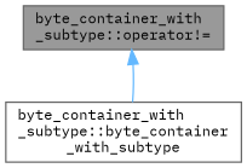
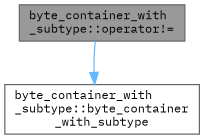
  digraph {
    rankdir=TB
    fontname="IBM Plex Mono"
    node [fontname="IBM Plex Mono" fontsize=10 shape=box style=filled]
    n1 [color=gray40 fillcolor=grey60 fontcolor=black height=0.2 label="byte_container_with\l_subtype::operator!=" width=0.4]
    n2 [color=grey40 fillcolor=white height=0.2 label="byte_container_with\l_subtype::byte_container\l_with_subtype" width=0.4]
-   n2 -> n1 [color=steelblue1 fontname="IBM Plex Mono" fontsize=10 labelfontname=Helvetica labelfontsize=10 style=solid]
+   n1 -> n2 [color=steelblue1 fontname="IBM Plex Mono" fontsize=10 labelfontname=Helvetica labelfontsize=10 style=solid]
  }
